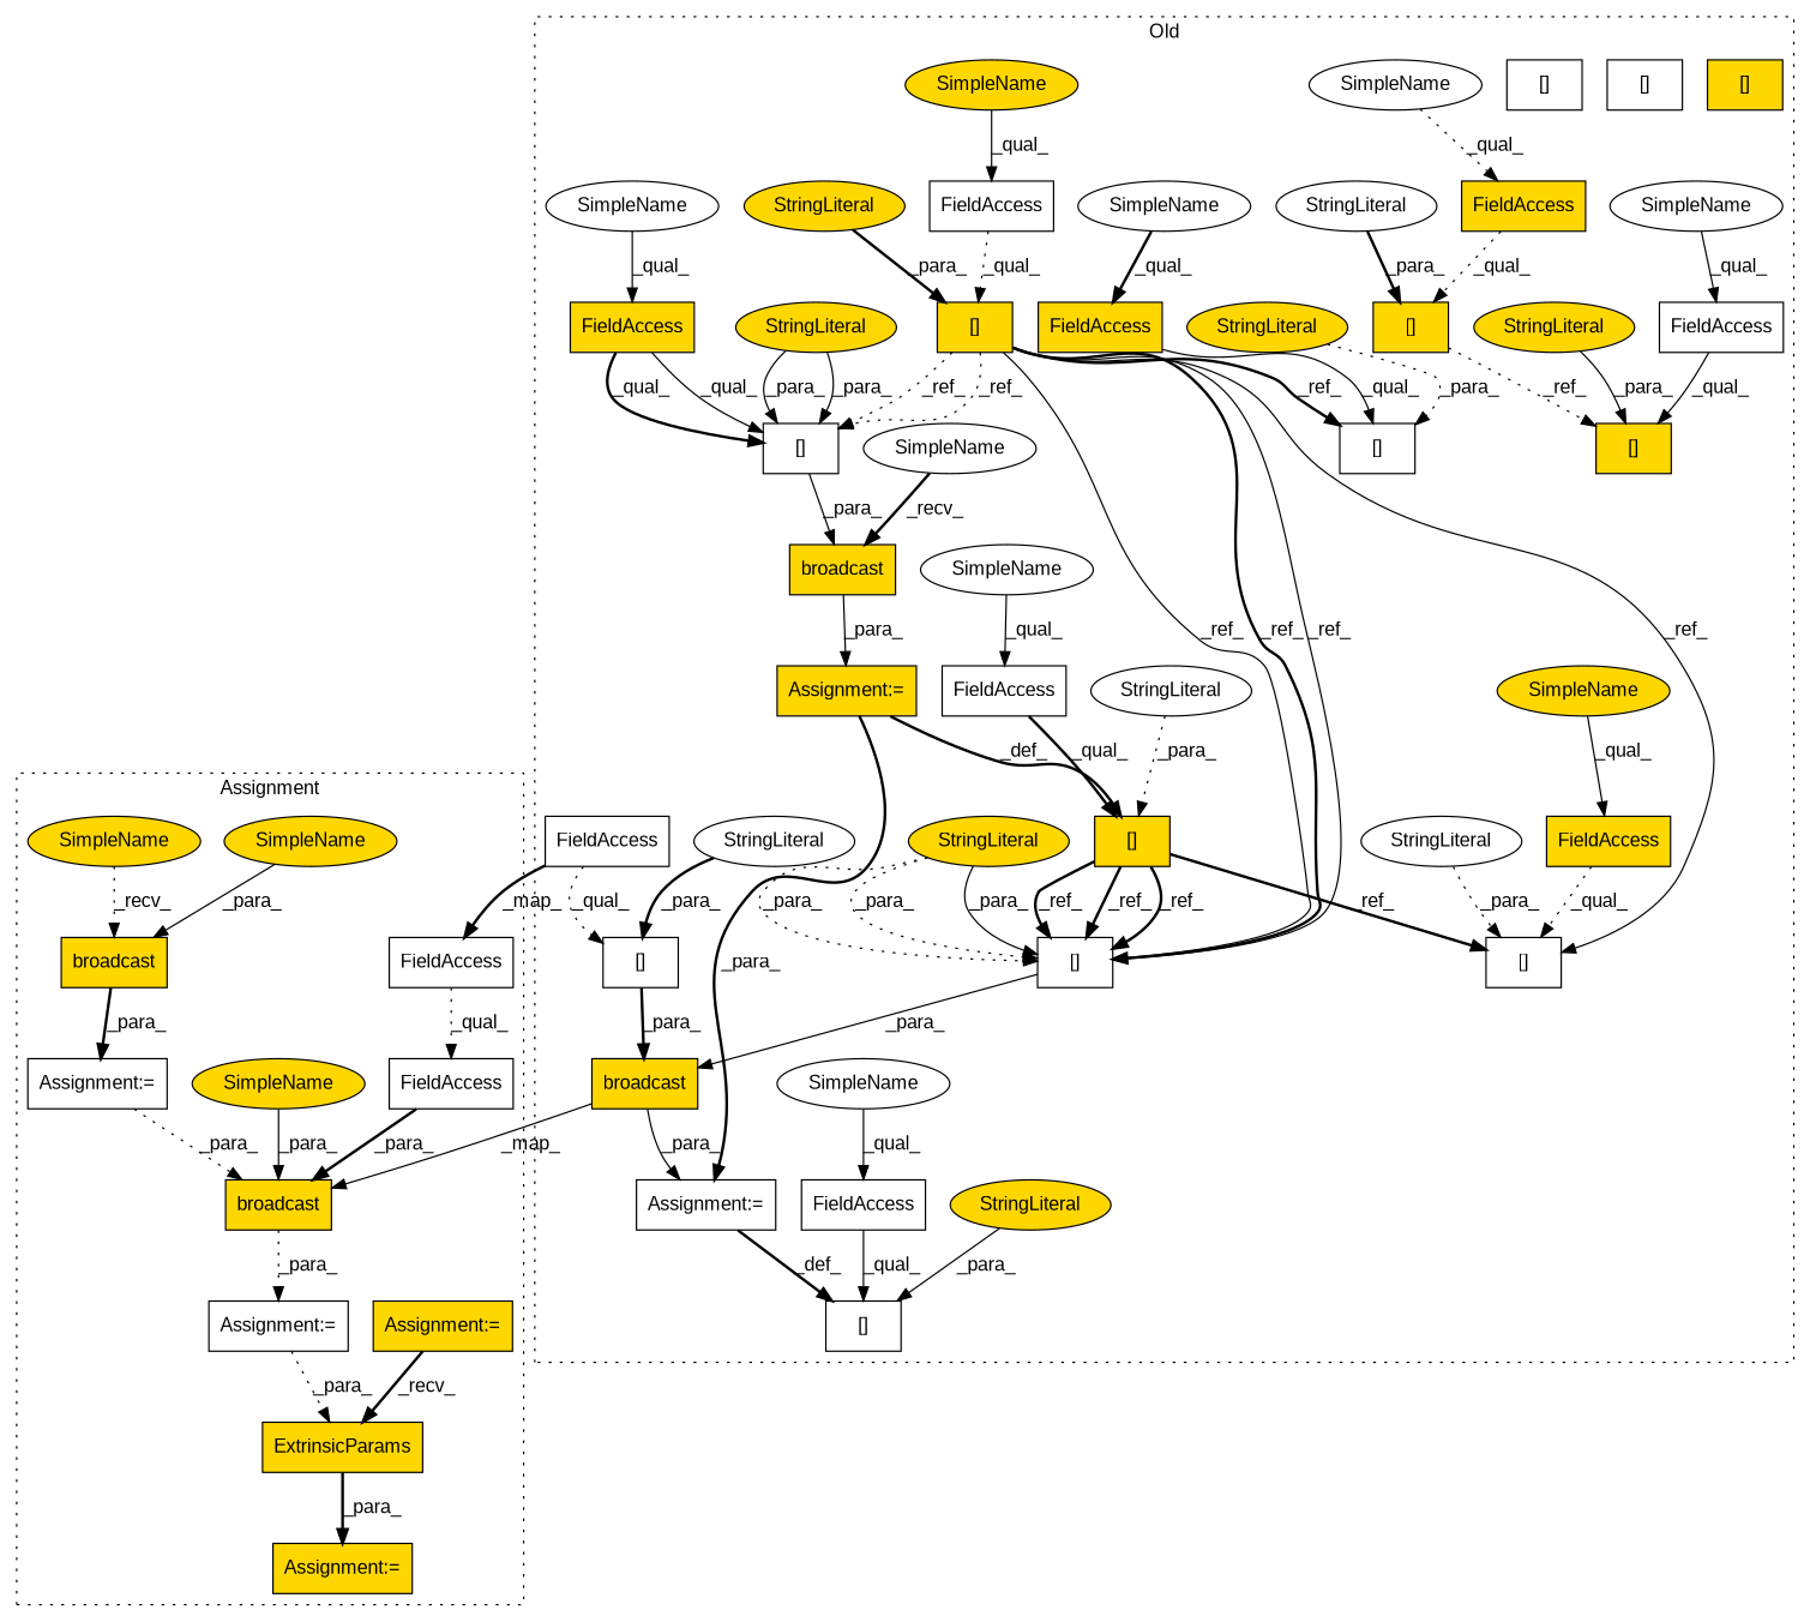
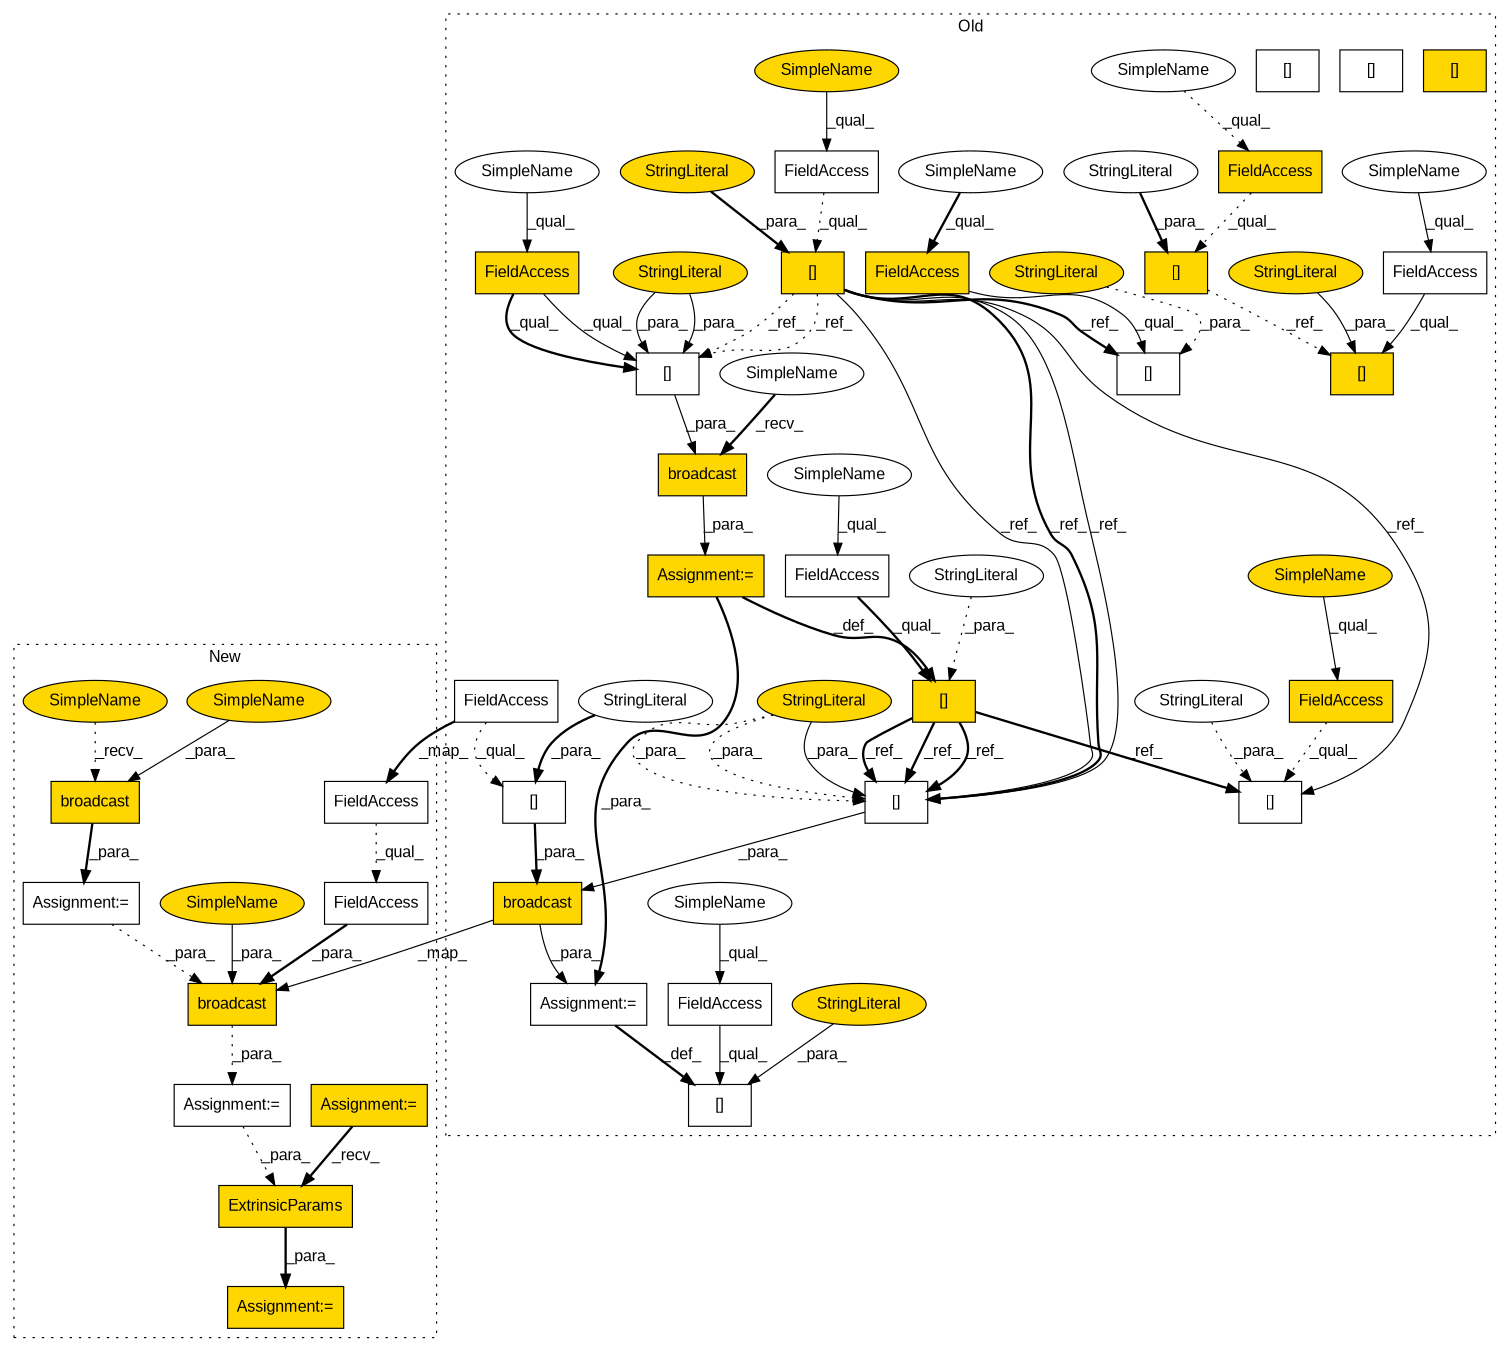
  digraph {
    fontname="Liberation Sans"
    node [a=2 l="16,1" s=18749 shape=box style=filled fillcolor=white fontname="Liberation Sans"]
    edge [style=solid fontname="Liberation Sans"]
    n1 [label="[]" s="18749,18771"]
    n2 [a=32 l="10,1" label=broadcast s="18783,18839" fillcolor=gold]
    n3 [label="[]" s="18664,18686" fillcolor=gold]
    n4 [a=32 l="10,1" label=broadcast s="18698,18736" fillcolor=gold]
    n5 [label="[]" s="18749,18771"]
    n6 [a=22 l=15 label=FieldAccess]
    n7 [label="[]" s="18561,18583" fillcolor=gold]
    n8 [a=22 l=15 label=FieldAccess fillcolor=gold]
    n9 [label="[]" s="18713,18735" fillcolor=gold]
    n10 [a=22 l=15 label=FieldAccess s=18713 fillcolor=gold]
    n11 [label="[]" s="18816,18838"]
    n12 [a=22 l=15 label=FieldAccess s=18664]
    n13 [label="[]" s="18793,18814"]
    n14 [a=22 l=15 label=FieldAccess s=18398 fillcolor=gold]
    n15 [label="[]" s="18664,18686"]
    n16 [a=22 l=15 label=FieldAccess s=18664 fillcolor=gold]
    n17 [label="[]" s="18398,18420" fillcolor=gold]
    n18 [a=22 l=15 label=FieldAccess s=18561]
    n19 [label="[]" s="18561,18583" fillcolor=gold]
    n20 [a=22 l=15 label=FieldAccess s=18561]
    n21 [a=45 l=6 label=StringLiteral s=18577 shape=ellipse fillcolor=gold]
    n22 [a=7 l=2 label="Assignment:=" s=18772]
    n23 [a=7 l=2 label="Assignment:=" s=18687 fillcolor=gold]
    n24 [a=45 l=6 label=StringLiteral s=18832 shape=ellipse fillcolor=gold]
    n25 [a=45 l=5 label=StringLiteral s=18809 shape=ellipse]
    n26 [a=45 l=6 label=StringLiteral s=18729 shape=ellipse fillcolor=gold]
    n27 [a=45 l=6 label=StringLiteral s=18765 shape=ellipse]
    n28 [a=45 l=6 label=StringLiteral s=18765 shape=ellipse fillcolor=gold]
    n29 [a=45 l=6 label=StringLiteral s=18577 shape=ellipse fillcolor=gold]
    n30 [a=45 l=6 label=StringLiteral s=18680 shape=ellipse fillcolor=gold]
    n31 [a=45 l=6 label=StringLiteral s=18414 shape=ellipse]
    n32 [a=45 l=6 label=StringLiteral s=18680 shape=ellipse]
    n33 [a=22 l=15 label=FieldAccess s=18793]
    n34 [label="[]" s="18816,18838"]
    n35 [a=42 l=4 label=SimpleName s=18664 shape=ellipse]
    n36 [a=42 l=4 label=SimpleName s=18713 shape=ellipse]
    n37 [a=42 l=4 label=SimpleName s=18398 shape=ellipse]
    n38 [a=42 l=4 label=SimpleName s=18561 shape=ellipse]
    n39 [a=42 l=4 label=SimpleName s=18561 shape=ellipse fillcolor=gold]
    n40 [a=42 l=4 label=SimpleName shape=ellipse fillcolor=gold]
    n41 [a=42 l=4 label=SimpleName shape=ellipse]
    n42 [a=42 l=4 label=SimpleName s=18664 shape=ellipse]
    n43 [a=42 l=8 label=SimpleName s=18689 shape=ellipse]
    n44 [label="[]" s="18816,18838"]
    n45 [label="[]" s="18713,18735"]
    n46 [a=32 label=ExtrinsicParams s="18888,18908" fillcolor=gold]
    n47 [a=32 l="10,1" label=broadcast s="18814,18848" fillcolor=gold]
    n48 [a=22 l=19 label=FieldAccess s=18824]
    n49 [a=32 l="10,1" label=broadcast s="18767,18786" fillcolor=gold]
    n50 [a=7 l=2 label="Assignment:=" s=18803]
    n51 [a=7 l=16 label="Assignment:=" s=18502 fillcolor=gold]
    n52 [a=7 l=2 label="Assignment:=" s=18756]
    n53 [a=7 l=1 label="Assignment:=" s=18870 fillcolor=gold]
    n54 [a=22 l=15 label=FieldAccess s=18824]
    n55 [a=42 l=4 label=SimpleName s=18782 shape=ellipse fillcolor=gold]
    n56 [a=42 l=4 label=SimpleName s=18844 shape=ellipse fillcolor=gold]
    n57 [a=42 l=8 label=SimpleName s=18758 shape=ellipse fillcolor=gold]
    subgraph cluster_1 {
      label=Old
      style=dotted
      n1
      n2
      n3
      n4
      n5
      n6
      n7
      n8
      n9
      n10
      n11
      n12
      n13
      n14
      n15
      n16
      n17
      n18
      n19
      n20
      n21
      n22
      n23
      n24
      n25
      n26
      n27
      n28
      n29
      n30
      n31
      n32
      n33
      n34
      n35
      n36
      n37
      n38
      n39
      n40
      n41
      n42
      n43
      n44
      n45
    }
    subgraph cluster_2 {
-     label=Assignment
+     label=New
      style=dotted
      n46
      n47
      n48
      n49
      n50
      n51
      n52
      n53
      n54
      n55
      n56
      n57
    }
    n2 -> n22 [label=_para_]
    n2 -> n47 [label=_map_]
    n3 -> n5 [label=_ref_ style=bold]
    n3 -> n44 [label=_ref_ style=bold]
    n3 -> n44 [label=_ref_ style=bold]
    n3 -> n44 [label=_ref_ style=bold]
    n4 -> n23 [label=_para_]
    n6 -> n1 [label=_qual_]
    n7 -> n5 [label=_ref_]
    n7 -> n15 [label=_ref_ style=bold]
    n7 -> n44 [label=_ref_ style=bold]
    n7 -> n44 [label=_ref_]
    n7 -> n44 [label=_ref_]
    n7 -> n45 [label=_ref_ style=dotted]
    n7 -> n45 [label=_ref_ style=dotted]
    n8 -> n5 [label=_qual_ style=dotted]
    n10 -> n45 [label=_qual_]
    n10 -> n45 [label=_qual_ style=bold]
    n12 -> n3 [label=_qual_ style=bold]
    n13 -> n2 [label=_para_ style=bold]
    n14 -> n17 [label=_qual_ style=dotted]
    n16 -> n15 [label=_qual_]
    n17 -> n19 [label=_ref_ style=dotted]
    n18 -> n19 [label=_qual_]
    n20 -> n7 [label=_qual_ style=dotted]
    n21 -> n19 [label=_para_]
    n22 -> n1 [label=_def_ style=bold]
    n23 -> n3 [label=_def_ style=bold]
    n23 -> n22 [label=_para_ style=bold]
    n24 -> n44 [label=_para_ style=dotted]
    n24 -> n44 [label=_para_ style=dotted]
    n24 -> n44 [label=_para_]
    n25 -> n13 [label=_para_ style=bold]
    n26 -> n45 [label=_para_]
    n26 -> n45 [label=_para_]
    n27 -> n5 [label=_para_ style=dotted]
    n28 -> n1 [label=_para_]
    n29 -> n7 [label=_para_ style=bold]
    n30 -> n15 [label=_para_ style=dotted]
    n31 -> n17 [label=_para_ style=bold]
    n32 -> n3 [label=_para_ style=dotted]
    n33 -> n13 [label=_qual_ style=dotted]
    n33 -> n54 [label=_map_ style=bold]
    n35 -> n12 [label=_qual_]
    n36 -> n10 [label=_qual_]
    n37 -> n14 [label=_qual_ style=dotted]
    n38 -> n18 [label=_qual_]
    n39 -> n20 [label=_qual_]
    n40 -> n8 [label=_qual_]
    n41 -> n6 [label=_qual_]
    n42 -> n16 [label=_qual_ style=bold]
    n43 -> n4 [label=_recv_ style=bold]
    n44 -> n2 [label=_para_]
    n45 -> n4 [label=_para_]
    n46 -> n53 [label=_para_ style=bold]
    n47 -> n50 [label=_para_ style=dotted]
    n48 -> n47 [label=_para_ style=bold]
    n49 -> n52 [label=_para_ style=bold]
    n50 -> n46 [label=_para_ style=dotted]
    n51 -> n46 [label=_recv_ style=bold]
    n52 -> n47 [label=_para_ style=dotted]
    n54 -> n48 [label=_qual_ style=dotted]
    n55 -> n49 [label=_para_]
    n56 -> n47 [label=_para_]
    n57 -> n49 [label=_recv_ style=dotted]
  }
